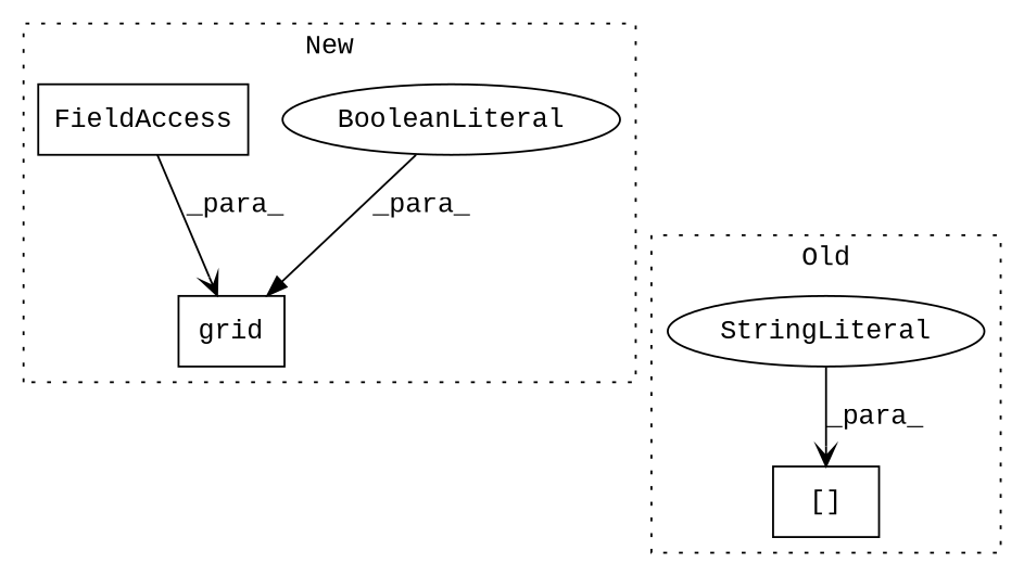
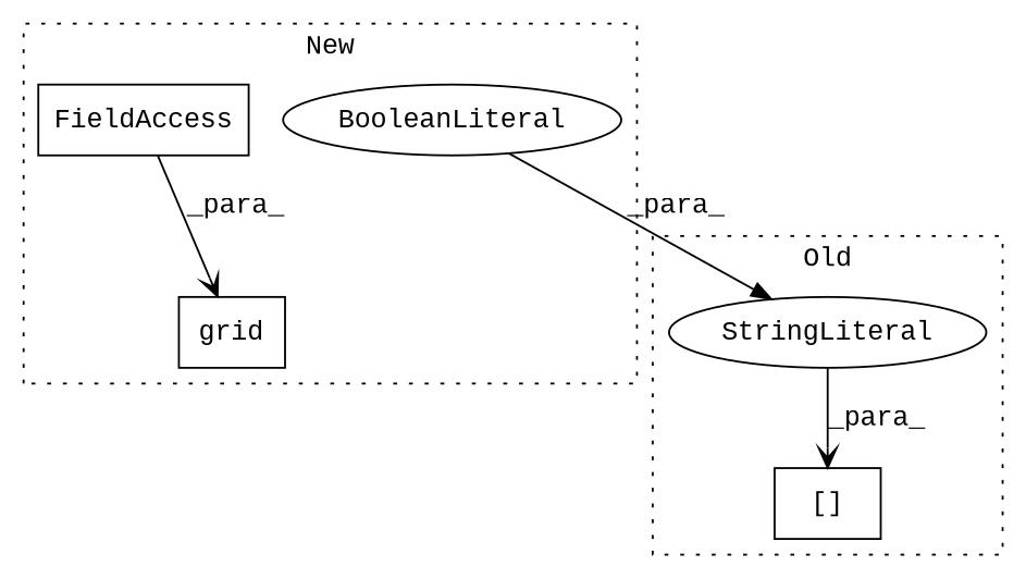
  digraph {
    fontname="Liberation Mono"
    node [fontname="Liberation Mono" shape=box]
    edge [arrowhead=vee fontname="Liberation Mono"]
    n1 [a=2 l="20,1" label="[]" s="220,253"]
    n2 [a=45 l=13 label=StringLiteral s=240 shape=ellipse]
    n3 [a=32 l="5,1" label=grid s="686,695"]
    n4 [a=9 l=4 label=BooleanLiteral s=691 shape=ellipse]
    n5 [a=22 l=17 label=FieldAccess s=668]
    subgraph cluster_1 {
      label=Old
      style=dotted
      n1
      n2
    }
    subgraph cluster_2 {
      label=New
      style=dotted
      n3
      n4
      n5
    }
    n2 -> n1 [label=_para_]
-   n4 -> n3 [arrowhead=normal label=_para_]
+   n4 -> n2 [arrowhead=normal label=_para_]
    n5 -> n3 [label=_para_]
  }
